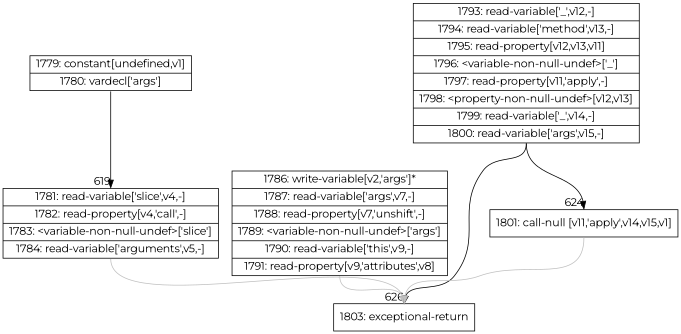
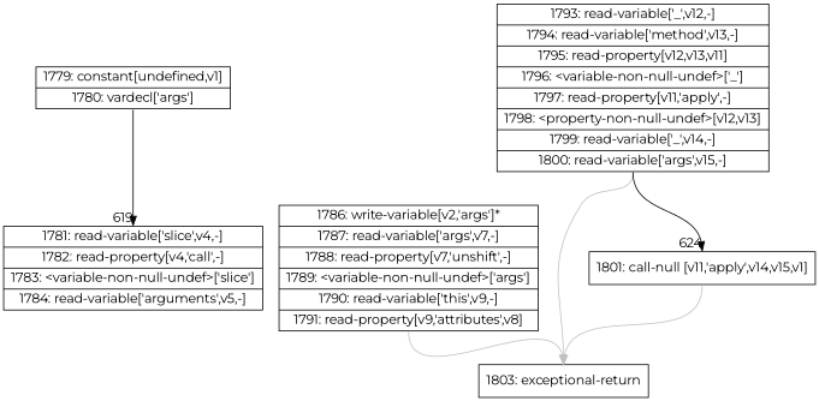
  digraph {
    fontname=Montserrat
    rankdir=TD
    node [fontname=Montserrat shape=record]
    edge [fontname=Montserrat headport=n tailport=s color=gray]
    n1 [label="{1779: constant[undefined,v1]|1780: vardecl['args']}"]
    n2 [label="{1781: read-variable['slice',v4,-]|1782: read-property[v4,'call',-]|1783: \<variable-non-null-undef\>['slice']|1784: read-variable['arguments',v5,-]}"]
    n3 [label="{1803: exceptional-return}"]
    n4 [label="{1786: write-variable[v2,'args']*|1787: read-variable['args',v7,-]|1788: read-property[v7,'unshift',-]|1789: \<variable-non-null-undef\>['args']|1790: read-variable['this',v9,-]|1791: read-property[v9,'attributes',v8]}"]
    n5 [label="{1793: read-variable['_',v12,-]|1794: read-variable['method',v13,-]|1795: read-property[v12,v13,v11]|1796: \<variable-non-null-undef\>['_']|1797: read-property[v11,'apply',-]|1798: \<property-non-null-undef\>[v12,v13]|1799: read-variable['_',v14,-]|1800: read-variable['args',v15,-]}"]
    n6 [label="{1801: call-null [v11,'apply',v14,v15,v1]}"]
    n1 -> n2 [headlabel="      619" color=""]
-   n2 -> n3 [headlabel="      626"]
    n4 -> n3
-   n5 -> n3 [color=black]
+   n5 -> n3
    n5 -> n6 [headlabel="      624" color=""]
    n6 -> n3
  }
